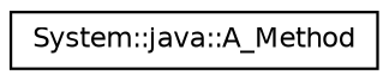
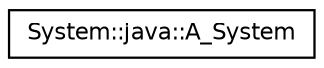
  digraph {
    rankdir=LR
-   n1 [color=black fillcolor=white fontname=Helvetica fontsize=10 height=0.2 label="System::java::A_Method" shape=record style=filled width=0.4]
+   n1 [color=black fillcolor=white fontname=Helvetica fontsize=10 height=0.2 label="System::java::A_System" shape=record style=filled width=0.4]
  }
